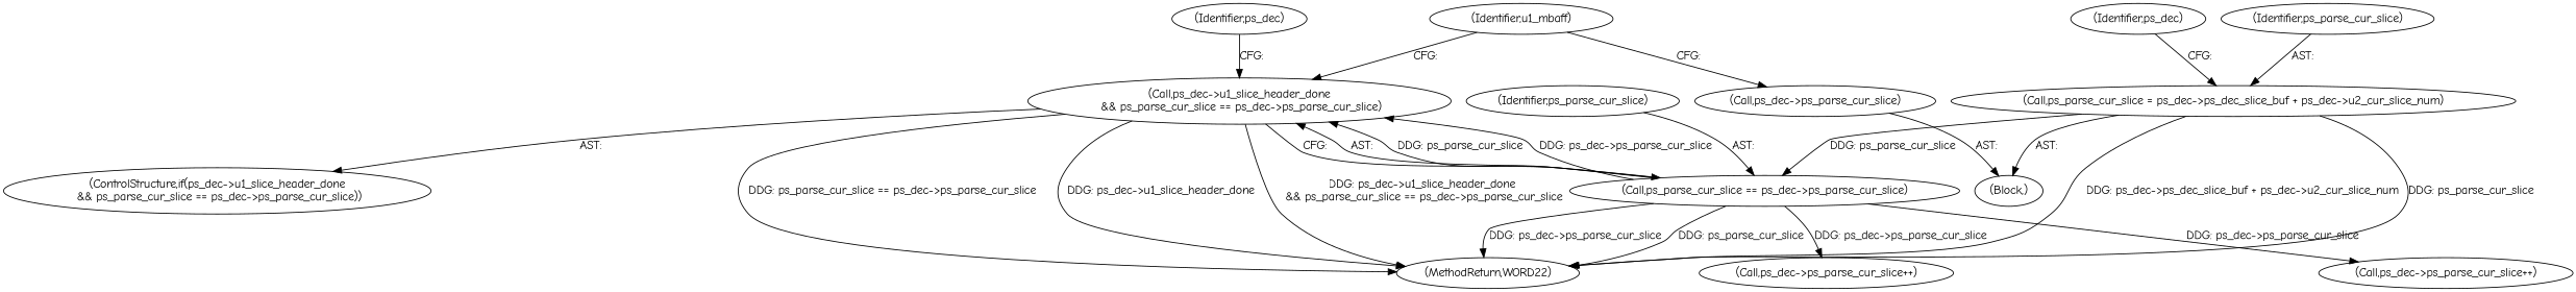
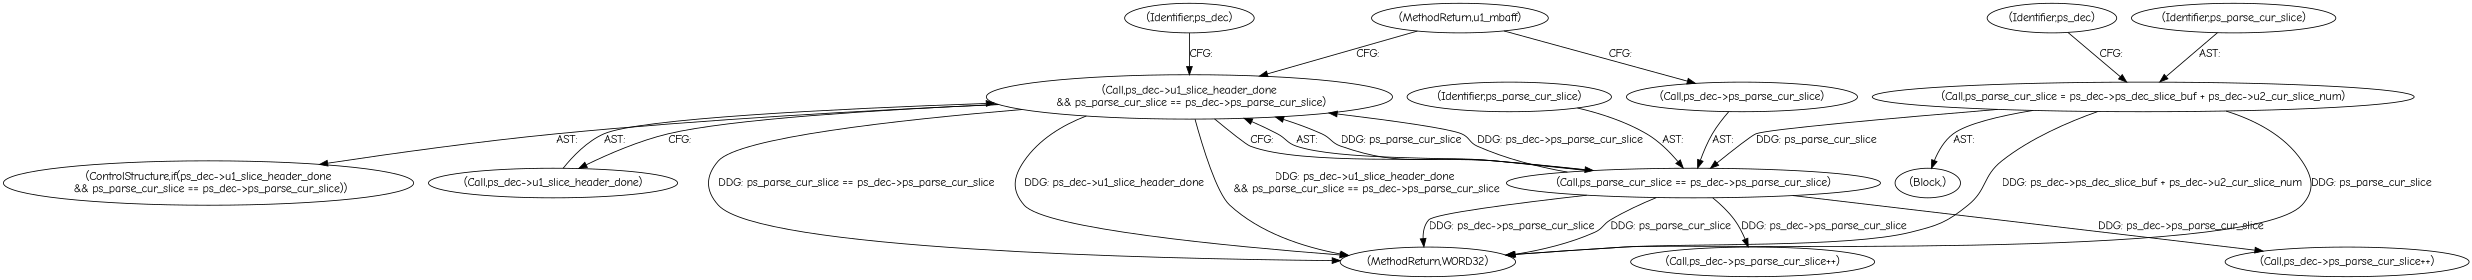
  digraph {
    fontname="Comic Neue"
    node [fontname="Comic Neue"]
    edge [fontname="Comic Neue"]
    n1 [label="(Call,ps_dec->u1_slice_header_done\n && ps_parse_cur_slice == ps_dec->ps_parse_cur_slice)"]
    n2 [label="(Call,ps_parse_cur_slice == ps_dec->ps_parse_cur_slice)"]
-   n4 [label="(MethodReturn,WORD22)"]
+   n3 [label="(Call,ps_dec->u1_slice_header_done)"]
+   n4 [label="(MethodReturn,WORD32)"]
    n5 [label="(ControlStructure,if(ps_dec->u1_slice_header_done\n && ps_parse_cur_slice == ps_dec->ps_parse_cur_slice))"]
    n6 [label="(Call,ps_dec->ps_parse_cur_slice++)"]
    n7 [label="(Call,ps_dec->ps_parse_cur_slice++)"]
    n8 [label="(Call,ps_dec->ps_parse_cur_slice)"]
    n9 [label="(Call,ps_parse_cur_slice = ps_dec->ps_dec_slice_buf + ps_dec->u2_cur_slice_num)"]
    n10 [label="(Block,)"]
-   n11 [label="(Identifier,u1_mbaff)"]
+   n11 [label="(MethodReturn,u1_mbaff)"]
    n12 [label="(Identifier,ps_parse_cur_slice)"]
    n13 [label="(Identifier,ps_parse_cur_slice)"]
    n14 [label="(Identifier,ps_dec)"]
    n15 [label="(Identifier,ps_dec)"]
    n1 -> n2 [label="CFG: "]
+   n1 -> n3 [label="CFG: "]
    n1 -> n4 [label="DDG: ps_parse_cur_slice == ps_dec->ps_parse_cur_slice"]
    n1 -> n4 [label="DDG: ps_dec->u1_slice_header_done"]
    n1 -> n4 [label="DDG: ps_dec->u1_slice_header_done\n && ps_parse_cur_slice == ps_dec->ps_parse_cur_slice"]
    n1 -> n5 [label="AST: "]
    n2 -> n1 [label="AST: "]
    n2 -> n1 [label="DDG: ps_parse_cur_slice"]
    n2 -> n1 [label="DDG: ps_dec->ps_parse_cur_slice"]
    n2 -> n4 [label="DDG: ps_dec->ps_parse_cur_slice"]
    n2 -> n4 [label="DDG: ps_parse_cur_slice"]
    n2 -> n6 [label="DDG: ps_dec->ps_parse_cur_slice"]
    n2 -> n7 [label="DDG: ps_dec->ps_parse_cur_slice"]
-   n8 -> n10 [label="AST: "]
+   n3 -> n1 [label="AST: "]
+   n8 -> n2 [label="AST: "]
    n9 -> n2 [label="DDG: ps_parse_cur_slice"]
    n9 -> n4 [label="DDG: ps_dec->ps_dec_slice_buf + ps_dec->u2_cur_slice_num"]
    n9 -> n4 [label="DDG: ps_parse_cur_slice"]
    n9 -> n10 [label="AST: "]
    n11 -> n1 [label="CFG: "]
    n11 -> n8 [label="CFG: "]
    n12 -> n9 [label="AST: "]
    n13 -> n2 [label="AST: "]
    n14 -> n1 [label="CFG: "]
    n15 -> n9 [label="CFG: "]
  }
